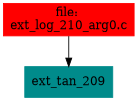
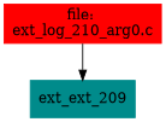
  digraph {
    node [shape=box style=filled]
    n1 [color=red label="file: \next_log_210_arg0.c"]
-   n2 [color=cyan4 label=ext_tan_209]
+   n2 [color=cyan4 label=ext_ext_209]
    n1 -> n2
  }
